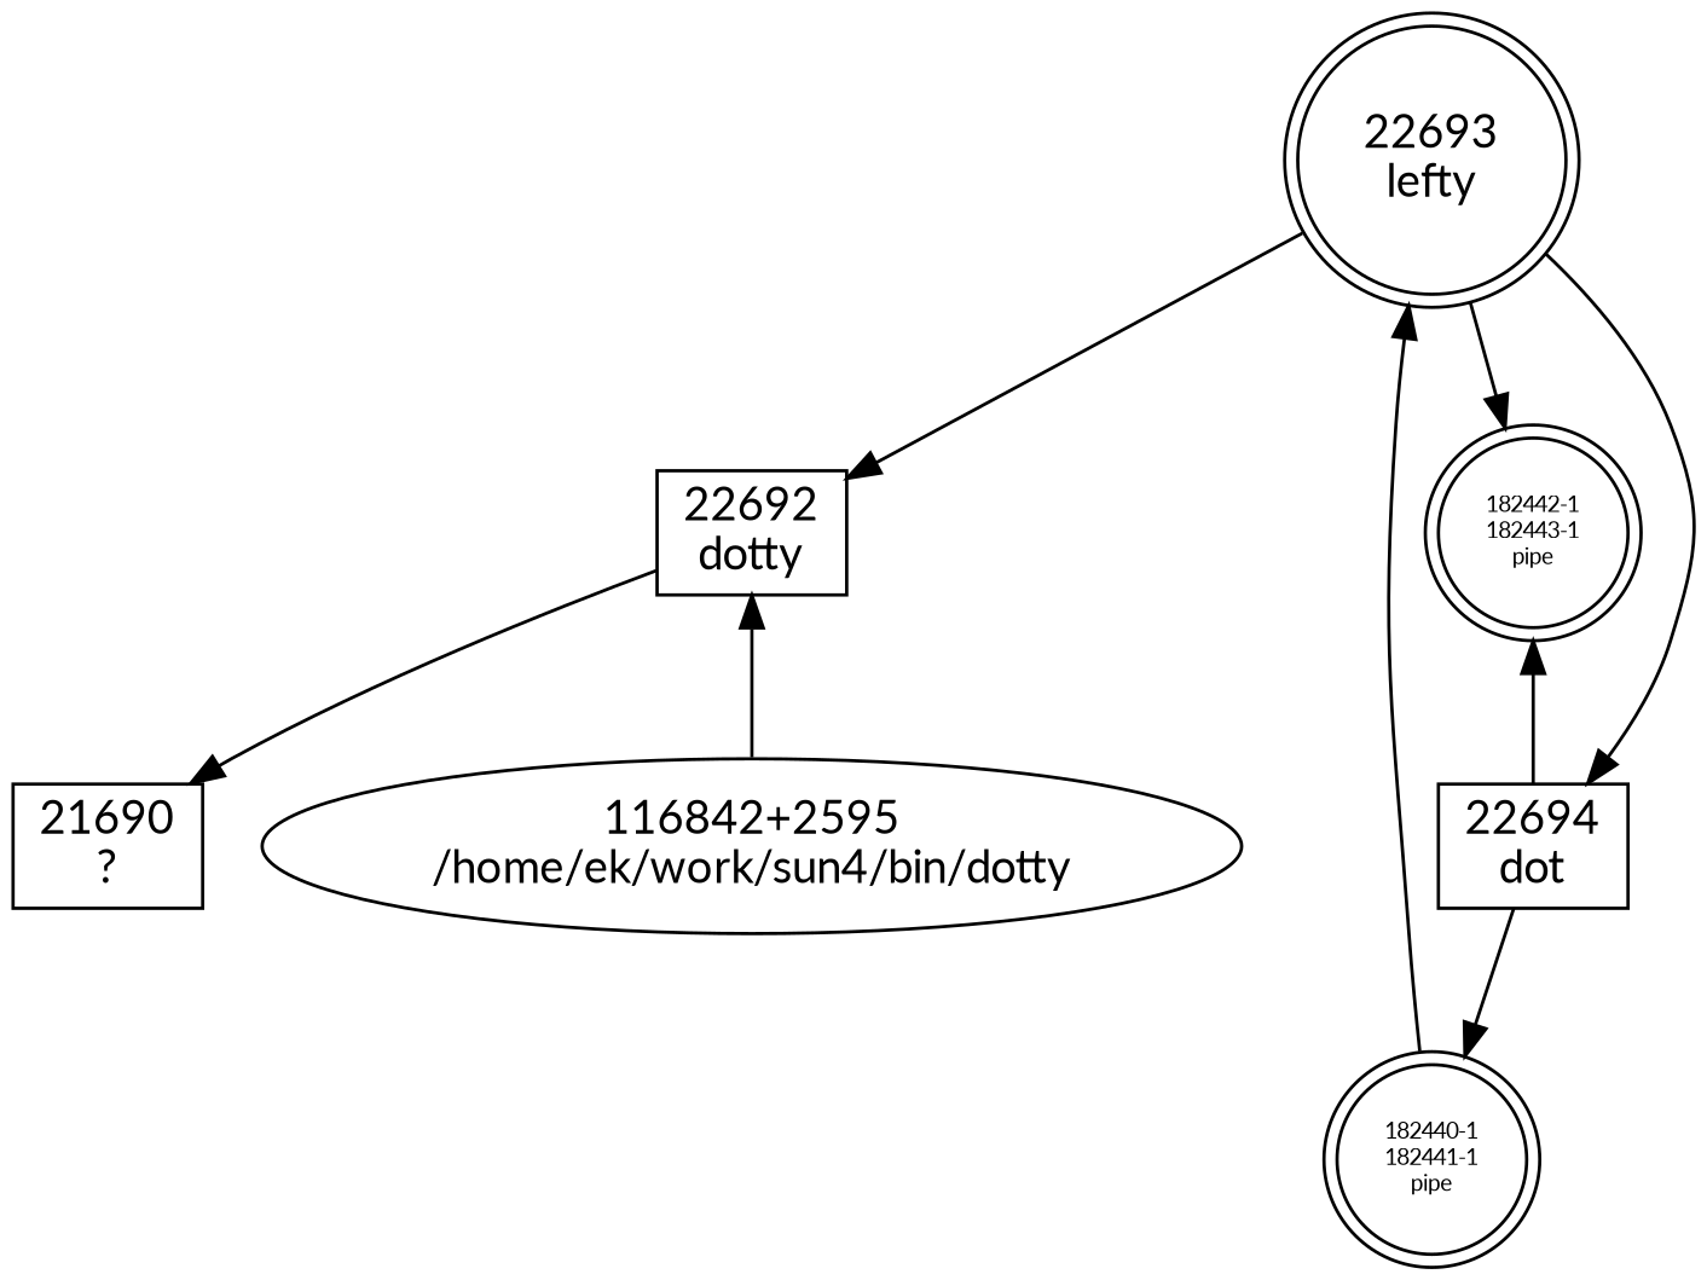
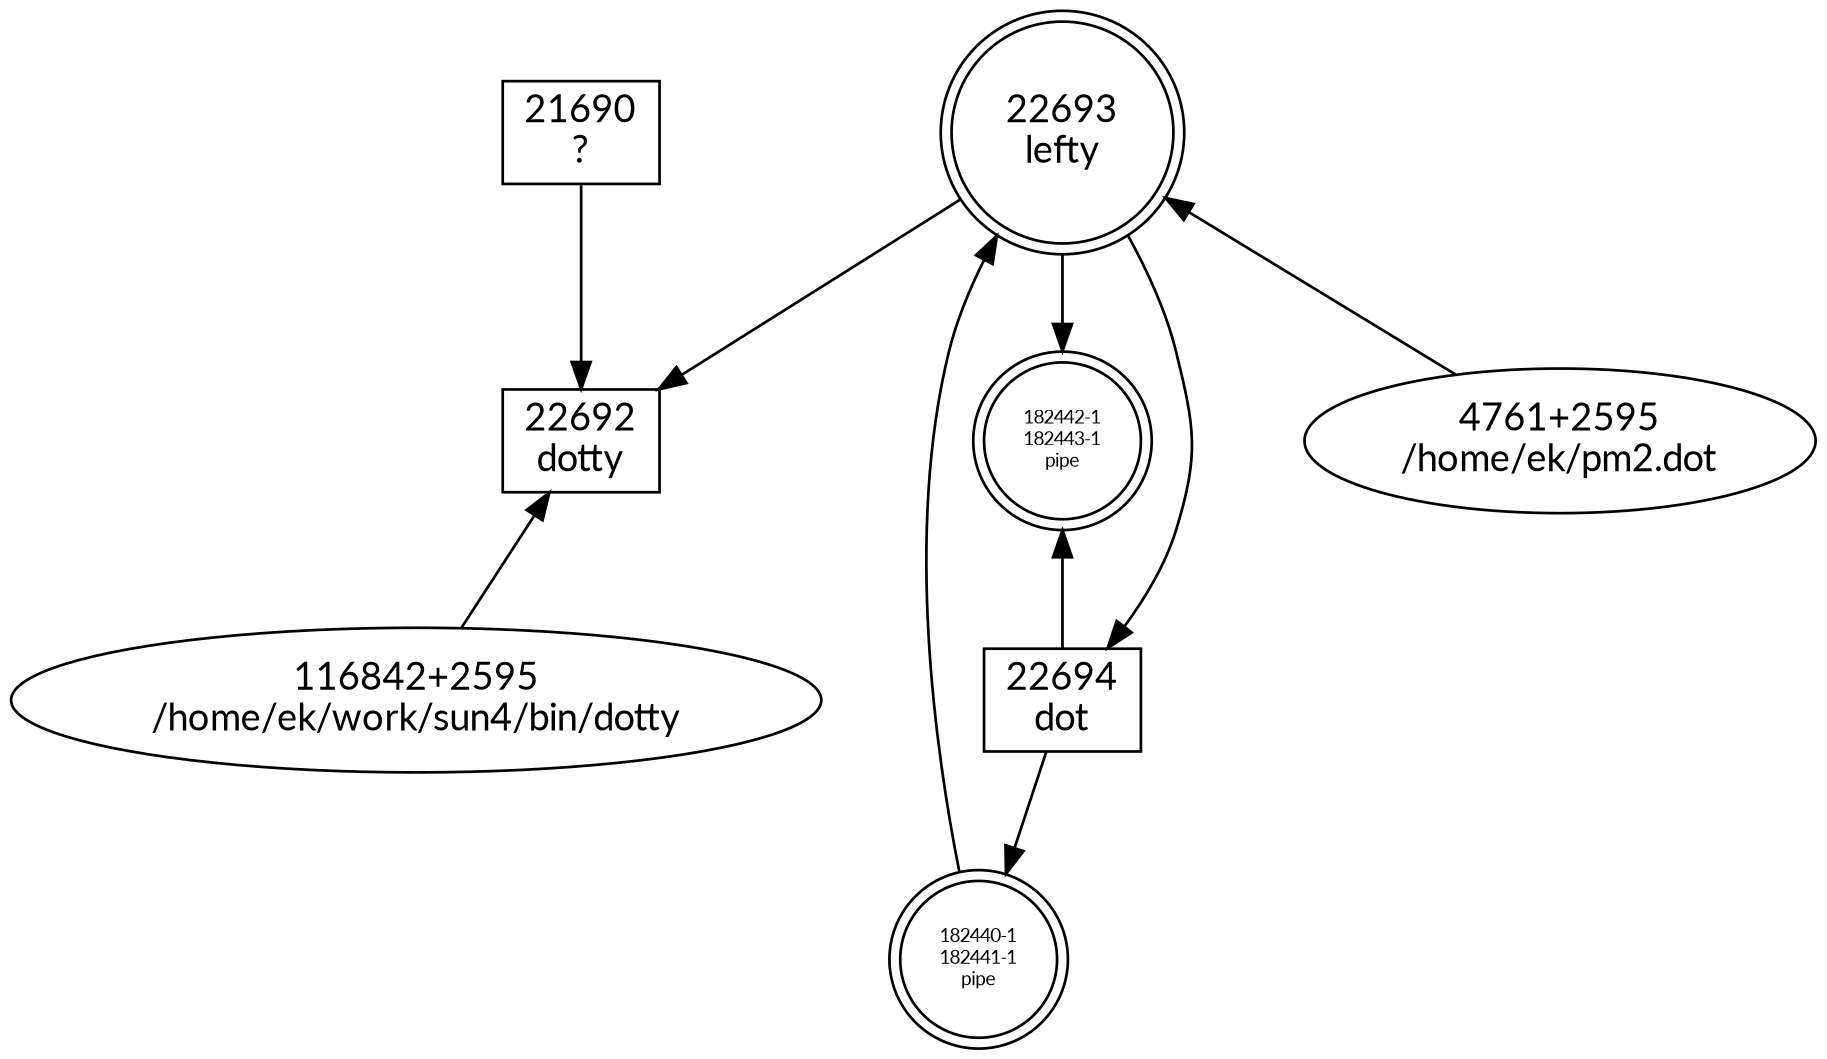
  digraph {
    fontname=Lato
    node [color=black fontcolor=black fontname=Lato fontsize=14 kind=proc shape=box]
    edge [color=black fontcolor=black fontname=Lato fontsize=14 dir=back]
    n1 [height=0.50 label="21690\n?" pname="?" width=0.58]
    n2 [height=0.50 label="22692\ndotty" pname=dotty width=0.58]
    n3 [fname="/home/ek/work/sun4/bin/dotty" height=0.62 kind=file label="116842+2595\n/home/ek/work/sun4/bin/dotty" shape=ellipse width=2.81]
    n4 [height=0.50 label="22693\nlefty" pname=lefty shape=doublecircle width=0.58]
    n5 [fname=pipe fontsize=7 height=0.81 kind=file label="182440-1\n182441-1\npipe" shape=doublecircle subkind=pipe width=0.81]
    n6 [fname=pipe fontsize=7 height=0.81 kind=file label="182442-1\n182443-1\npipe" shape=doublecircle subkind=pipe width=0.81]
    n7 [height=0.50 label="22694\ndot" pname=dot width=0.58]
-   n2 -> n1 [dir=""]
+   n8 [fname="/home/ek/pm2.dot" height=0.62 kind=file label="4761+2595\n/home/ek/pm2.dot" shape=ellipse width=1.83]
+   n1 -> n2 [dir=""]
    n2 -> n3
    n4 -> n2 [dir=""]
    n4 -> n5
    n4 -> n6 [dir=forward]
    n4 -> n7 [dir=""]
+   n4 -> n8
    n6 -> n7
    n7 -> n5 [dir=forward]
  }
